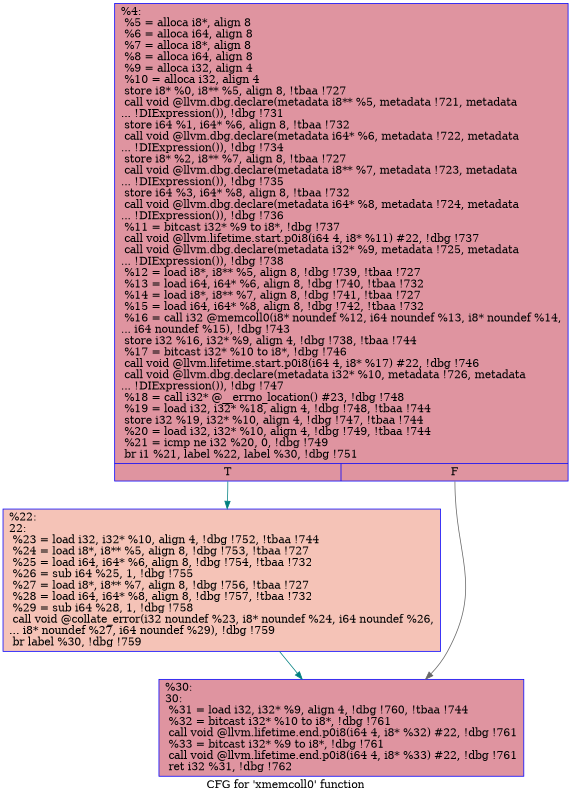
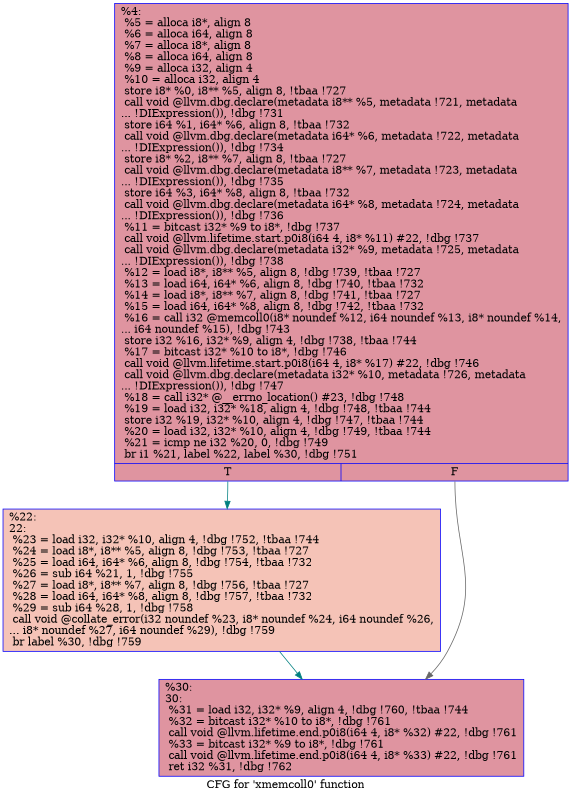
  digraph {
    label="CFG for 'xmemcoll0' function"
    node [color=blue fillcolor="#b70d2870" shape=record style=filled]
    edge [color=teal]
    n1 [label="{%4:\l  %5 = alloca i8*, align 8\l  %6 = alloca i64, align 8\l  %7 = alloca i8*, align 8\l  %8 = alloca i64, align 8\l  %9 = alloca i32, align 4\l  %10 = alloca i32, align 4\l  store i8* %0, i8** %5, align 8, !tbaa !727\l  call void @llvm.dbg.declare(metadata i8** %5, metadata !721, metadata\l... !DIExpression()), !dbg !731\l  store i64 %1, i64* %6, align 8, !tbaa !732\l  call void @llvm.dbg.declare(metadata i64* %6, metadata !722, metadata\l... !DIExpression()), !dbg !734\l  store i8* %2, i8** %7, align 8, !tbaa !727\l  call void @llvm.dbg.declare(metadata i8** %7, metadata !723, metadata\l... !DIExpression()), !dbg !735\l  store i64 %3, i64* %8, align 8, !tbaa !732\l  call void @llvm.dbg.declare(metadata i64* %8, metadata !724, metadata\l... !DIExpression()), !dbg !736\l  %11 = bitcast i32* %9 to i8*, !dbg !737\l  call void @llvm.lifetime.start.p0i8(i64 4, i8* %11) #22, !dbg !737\l  call void @llvm.dbg.declare(metadata i32* %9, metadata !725, metadata\l... !DIExpression()), !dbg !738\l  %12 = load i8*, i8** %5, align 8, !dbg !739, !tbaa !727\l  %13 = load i64, i64* %6, align 8, !dbg !740, !tbaa !732\l  %14 = load i8*, i8** %7, align 8, !dbg !741, !tbaa !727\l  %15 = load i64, i64* %8, align 8, !dbg !742, !tbaa !732\l  %16 = call i32 @memcoll0(i8* noundef %12, i64 noundef %13, i8* noundef %14,\l... i64 noundef %15), !dbg !743\l  store i32 %16, i32* %9, align 4, !dbg !738, !tbaa !744\l  %17 = bitcast i32* %10 to i8*, !dbg !746\l  call void @llvm.lifetime.start.p0i8(i64 4, i8* %17) #22, !dbg !746\l  call void @llvm.dbg.declare(metadata i32* %10, metadata !726, metadata\l... !DIExpression()), !dbg !747\l  %18 = call i32* @__errno_location() #23, !dbg !748\l  %19 = load i32, i32* %18, align 4, !dbg !748, !tbaa !744\l  store i32 %19, i32* %10, align 4, !dbg !747, !tbaa !744\l  %20 = load i32, i32* %10, align 4, !dbg !749, !tbaa !744\l  %21 = icmp ne i32 %20, 0, !dbg !749\l  br i1 %21, label %22, label %30, !dbg !751\l|{<s0>T|<s1>F}}"]
-   n2 [fillcolor="#e8765c70" label="{%22:\l22:                                               \l  %23 = load i32, i32* %10, align 4, !dbg !752, !tbaa !744\l  %24 = load i8*, i8** %5, align 8, !dbg !753, !tbaa !727\l  %25 = load i64, i64* %6, align 8, !dbg !754, !tbaa !732\l  %26 = sub i64 %25, 1, !dbg !755\l  %27 = load i8*, i8** %7, align 8, !dbg !756, !tbaa !727\l  %28 = load i64, i64* %8, align 8, !dbg !757, !tbaa !732\l  %29 = sub i64 %28, 1, !dbg !758\l  call void @collate_error(i32 noundef %23, i8* noundef %24, i64 noundef %26,\l... i8* noundef %27, i64 noundef %29), !dbg !759\l  br label %30, !dbg !759\l}"]
+   n2 [fillcolor="#e8765c70" label="{%22:\l22:                                               \l  %23 = load i32, i32* %10, align 4, !dbg !752, !tbaa !744\l  %24 = load i8*, i8** %5, align 8, !dbg !753, !tbaa !727\l  %25 = load i64, i64* %6, align 8, !dbg !754, !tbaa !732\l  %26 = sub i64 %21, 1, !dbg !755\l  %27 = load i8*, i8** %7, align 8, !dbg !756, !tbaa !727\l  %28 = load i64, i64* %8, align 8, !dbg !757, !tbaa !732\l  %29 = sub i64 %28, 1, !dbg !758\l  call void @collate_error(i32 noundef %23, i8* noundef %24, i64 noundef %26,\l... i8* noundef %27, i64 noundef %29), !dbg !759\l  br label %30, !dbg !759\l}"]
    n3 [label="{%30:\l30:                                               \l  %31 = load i32, i32* %9, align 4, !dbg !760, !tbaa !744\l  %32 = bitcast i32* %10 to i8*, !dbg !761\l  call void @llvm.lifetime.end.p0i8(i64 4, i8* %32) #22, !dbg !761\l  %33 = bitcast i32* %9 to i8*, !dbg !761\l  call void @llvm.lifetime.end.p0i8(i64 4, i8* %33) #22, !dbg !761\l  ret i32 %31, !dbg !762\l}"]
    n1 -> n2 [tailport=s0]
    n1 -> n3 [tailport=s1 color=gray40]
    n2 -> n3
  }
